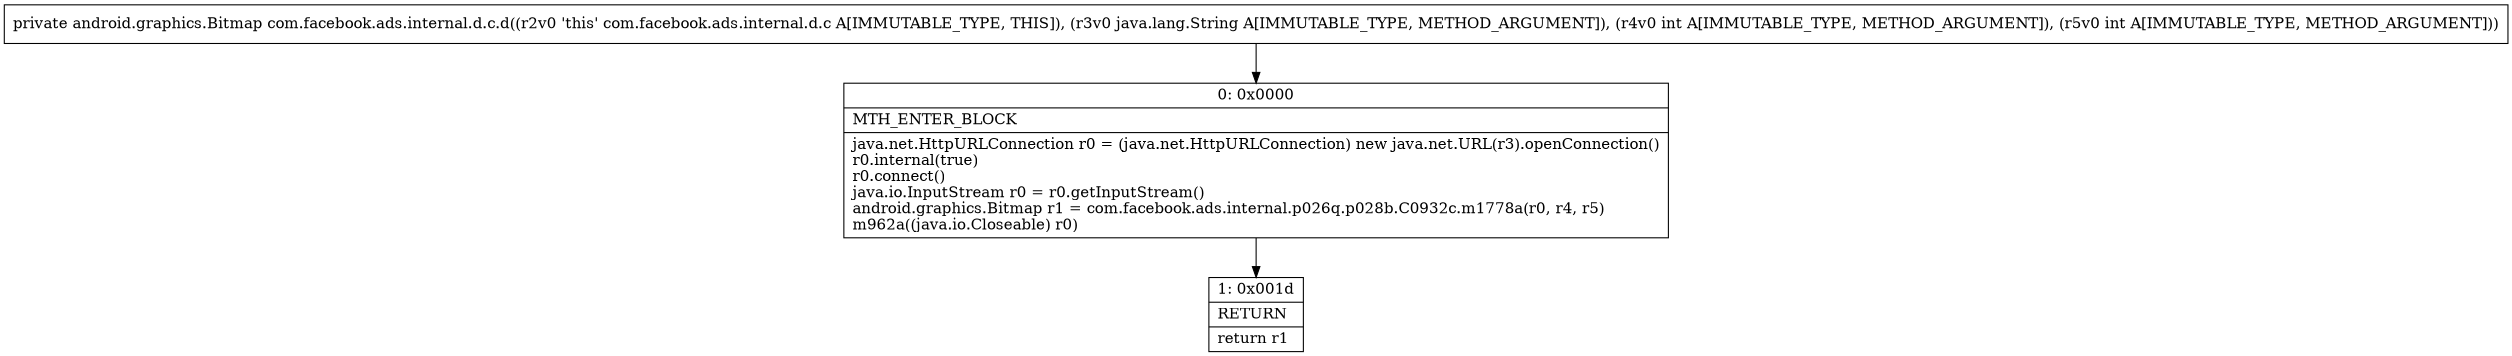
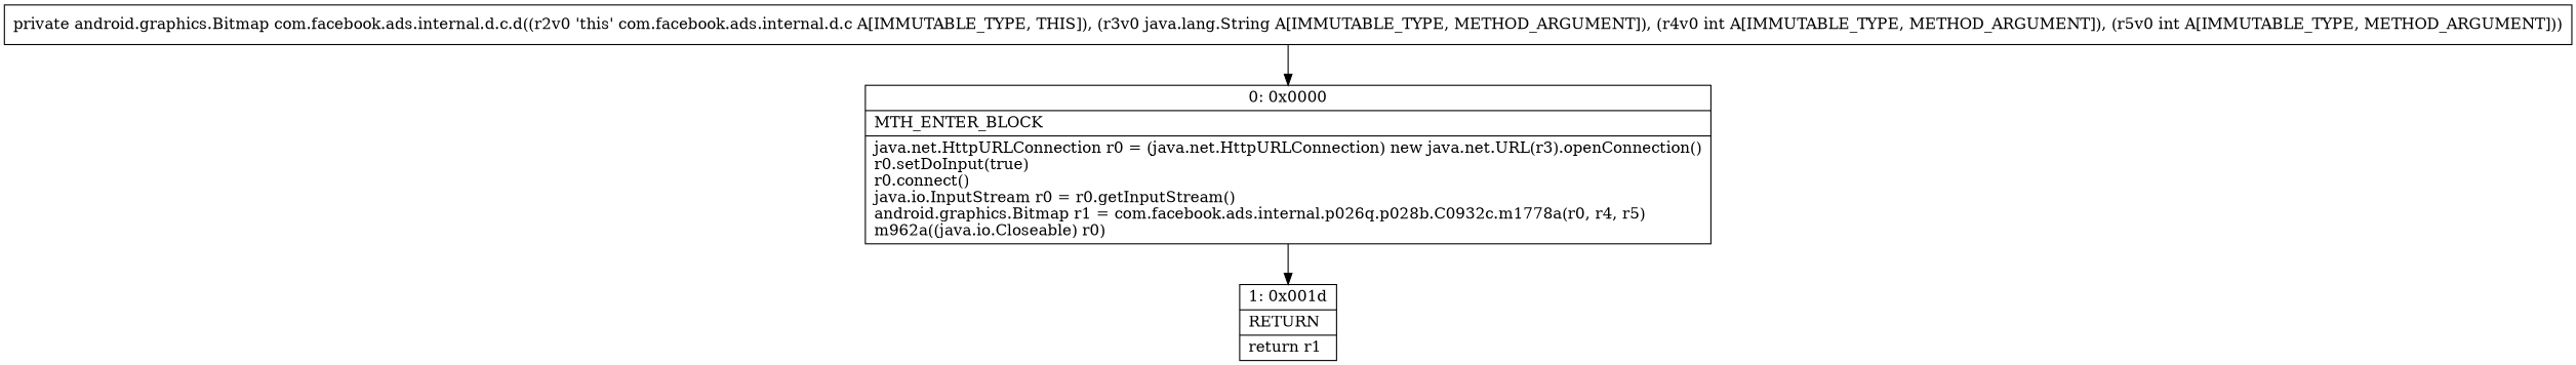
  digraph {
    node [shape=record]
-   n1 [label="{0\:\ 0x0000|MTH_ENTER_BLOCK\l|java.net.HttpURLConnection r0 = (java.net.HttpURLConnection) new java.net.URL(r3).openConnection()\lr0.internal(true)\lr0.connect()\ljava.io.InputStream r0 = r0.getInputStream()\landroid.graphics.Bitmap r1 = com.facebook.ads.internal.p026q.p028b.C0932c.m1778a(r0, r4, r5)\lm962a((java.io.Closeable) r0)\l}"]
+   n1 [label="{0\:\ 0x0000|MTH_ENTER_BLOCK\l|java.net.HttpURLConnection r0 = (java.net.HttpURLConnection) new java.net.URL(r3).openConnection()\lr0.setDoInput(true)\lr0.connect()\ljava.io.InputStream r0 = r0.getInputStream()\landroid.graphics.Bitmap r1 = com.facebook.ads.internal.p026q.p028b.C0932c.m1778a(r0, r4, r5)\lm962a((java.io.Closeable) r0)\l}"]
    n2 [label="{1\:\ 0x001d|RETURN\l|return r1\l}"]
    n3 [label="{private android.graphics.Bitmap com.facebook.ads.internal.d.c.d((r2v0 'this' com.facebook.ads.internal.d.c A[IMMUTABLE_TYPE, THIS]), (r3v0 java.lang.String A[IMMUTABLE_TYPE, METHOD_ARGUMENT]), (r4v0 int A[IMMUTABLE_TYPE, METHOD_ARGUMENT]), (r5v0 int A[IMMUTABLE_TYPE, METHOD_ARGUMENT])) }"]
    n1 -> n2
    n3 -> n1
  }
